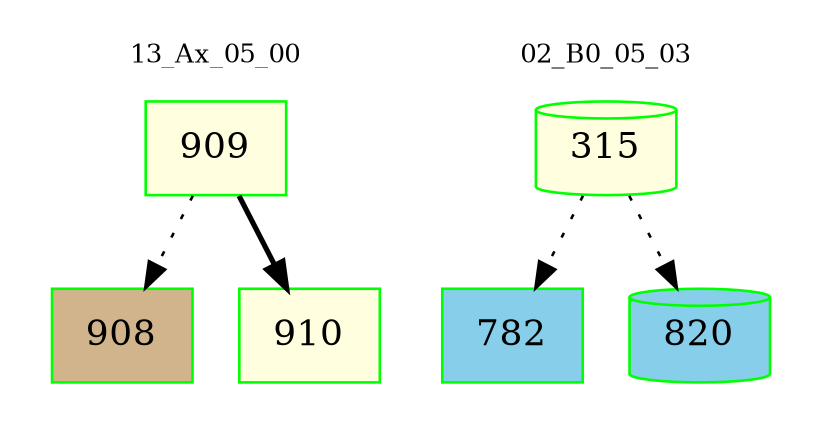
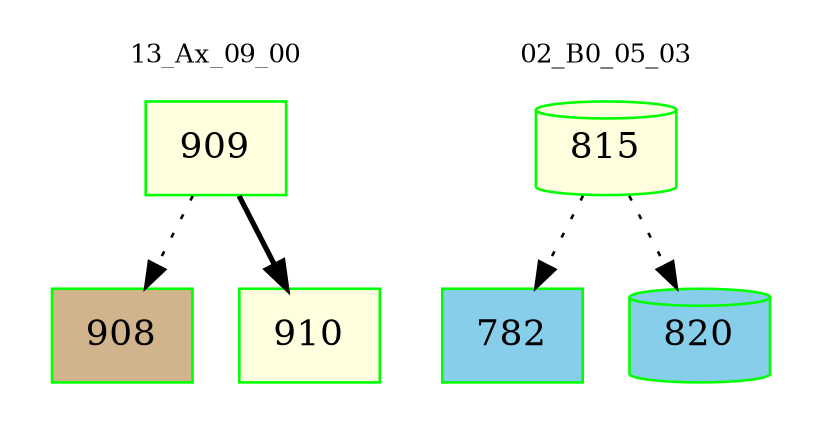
  digraph {
    node [color=green fillcolor=lightyellow shape=box style=filled]
    edge [color=black style=dotted]
    n1 [label=909]
    n2 [fillcolor=tan label=908]
    n3 [label=910]
-   n4 [label=315 shape=cylinder]
+   n4 [label=815 shape=cylinder]
    n5 [fillcolor=skyblue label=782]
    n6 [fillcolor=skyblue label=820 shape=cylinder]
    subgraph cluster_1 {
      color=white
      fontsize=10
-     label="13_Ax_05_00"
+     label="13_Ax_09_00"
      n1
      n2
      n3
    }
    subgraph cluster_2 {
      color=white
      fontsize=10
      label="02_B0_05_03"
      n4
      n5
      n6
    }
    n1 -> n2
    n1 -> n3 [style=bold]
    n4 -> n5
    n4 -> n6
  }
